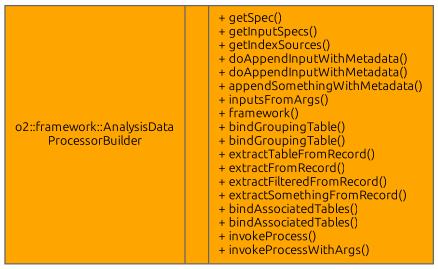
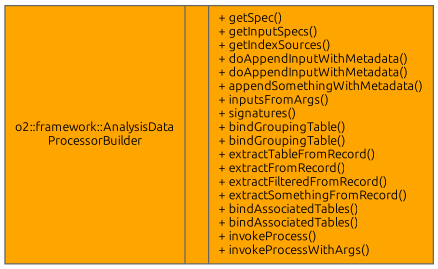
  digraph {
    rankdir=LR
    fontname=Ubuntu
-   n1 [color=gray40 fillcolor=orange fontcolor=black fontname=Ubuntu fontsize=10 height=0.2 label="{o2::framework::AnalysisData\lProcessorBuilder\n||+ getSpec()\l+ getInputSpecs()\l+ getIndexSources()\l+ doAppendInputWithMetadata()\l+ doAppendInputWithMetadata()\l+ appendSomethingWithMetadata()\l+ inputsFromArgs()\l+ framework()\l+ bindGroupingTable()\l+ bindGroupingTable()\l+ extractTableFromRecord()\l+ extractFromRecord()\l+ extractFilteredFromRecord()\l+ extractSomethingFromRecord()\l+ bindAssociatedTables()\l+ bindAssociatedTables()\l+ invokeProcess()\l+ invokeProcessWithArgs()\l}" shape=record style=filled width=0.4]
+   n1 [color=gray40 fillcolor=orange fontcolor=black fontname=Ubuntu fontsize=10 height=0.2 label="{o2::framework::AnalysisData\lProcessorBuilder\n||+ getSpec()\l+ getInputSpecs()\l+ getIndexSources()\l+ doAppendInputWithMetadata()\l+ doAppendInputWithMetadata()\l+ appendSomethingWithMetadata()\l+ inputsFromArgs()\l+ signatures()\l+ bindGroupingTable()\l+ bindGroupingTable()\l+ extractTableFromRecord()\l+ extractFromRecord()\l+ extractFilteredFromRecord()\l+ extractSomethingFromRecord()\l+ bindAssociatedTables()\l+ bindAssociatedTables()\l+ invokeProcess()\l+ invokeProcessWithArgs()\l}" shape=record style=filled width=0.4]
  }
